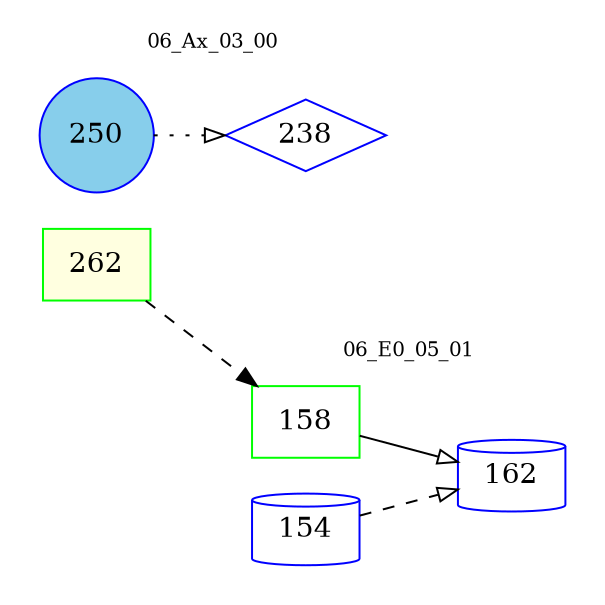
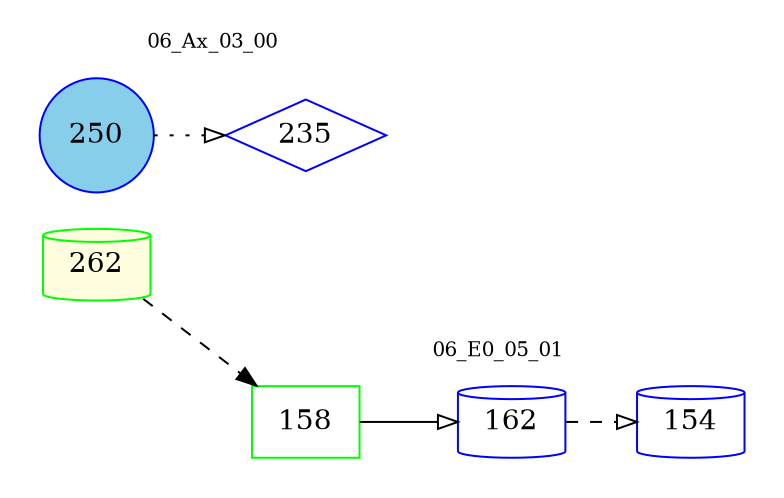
  digraph {
    rankdir=LR
    node [color=blue fillcolor=white shape=box style=filled]
    edge [arrowhead=onormal color=black style=dashed]
-   n1 [color=green fillcolor=lightyellow label=262]
+   n1 [color=green fillcolor=lightyellow label=262 shape=cylinder]
    n2 [fillcolor=skyblue label=250 shape=circle]
-   n3 [label=238 shape=diamond]
+   n3 [label=235 shape=diamond]
    n4 [color=green label=158]
    n5 [label=162 shape=cylinder]
    n6 [label=154 shape=cylinder]
    subgraph cluster_1 {
      color=white
      fontsize=10
      label="06_Ax_03_00"
      n1
      n2
      n3
    }
    subgraph cluster_2 {
      color=white
      fontsize=10
      label="06_E0_05_01"
      n4
      n5
      n6
    }
    n1 -> n4 [arrowhead=normal]
    n2 -> n3 [style=dotted]
    n4 -> n5 [style=solid]
-   n6 -> n5
+   n5 -> n6
  }
